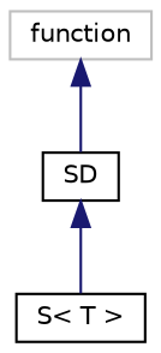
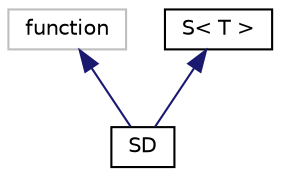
  digraph {
    rankdir=TB
    node [color=black fillcolor=white fontname=Helvetica fontsize=10 shape=record style=filled]
    edge [color=midnightblue dir=back fontname=Helvetica fontsize=10 labelfontname=Helvetica labelfontsize=10 style=solid]
    n1 [color=grey75 height=0.2 label=function width=0.4]
    n2 [height=0.2 label=SD width=0.4]
    n3 [height=0.2 label="S\< T \>" width=0.4]
    n1 -> n2
-   n2 -> n3
+   n3 -> n2
  }
